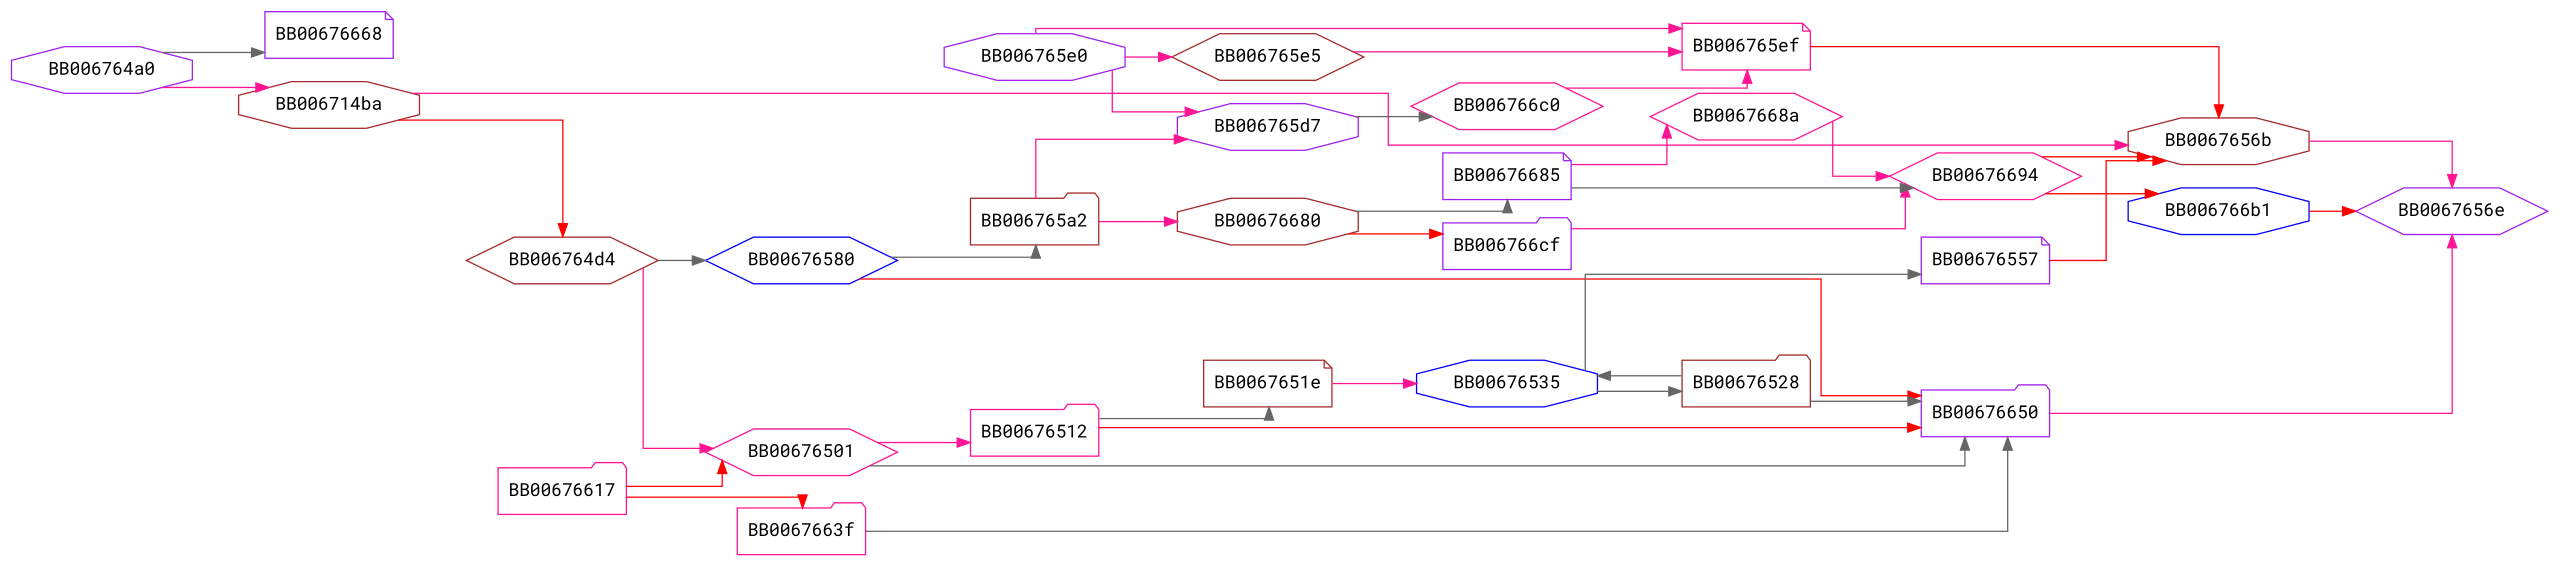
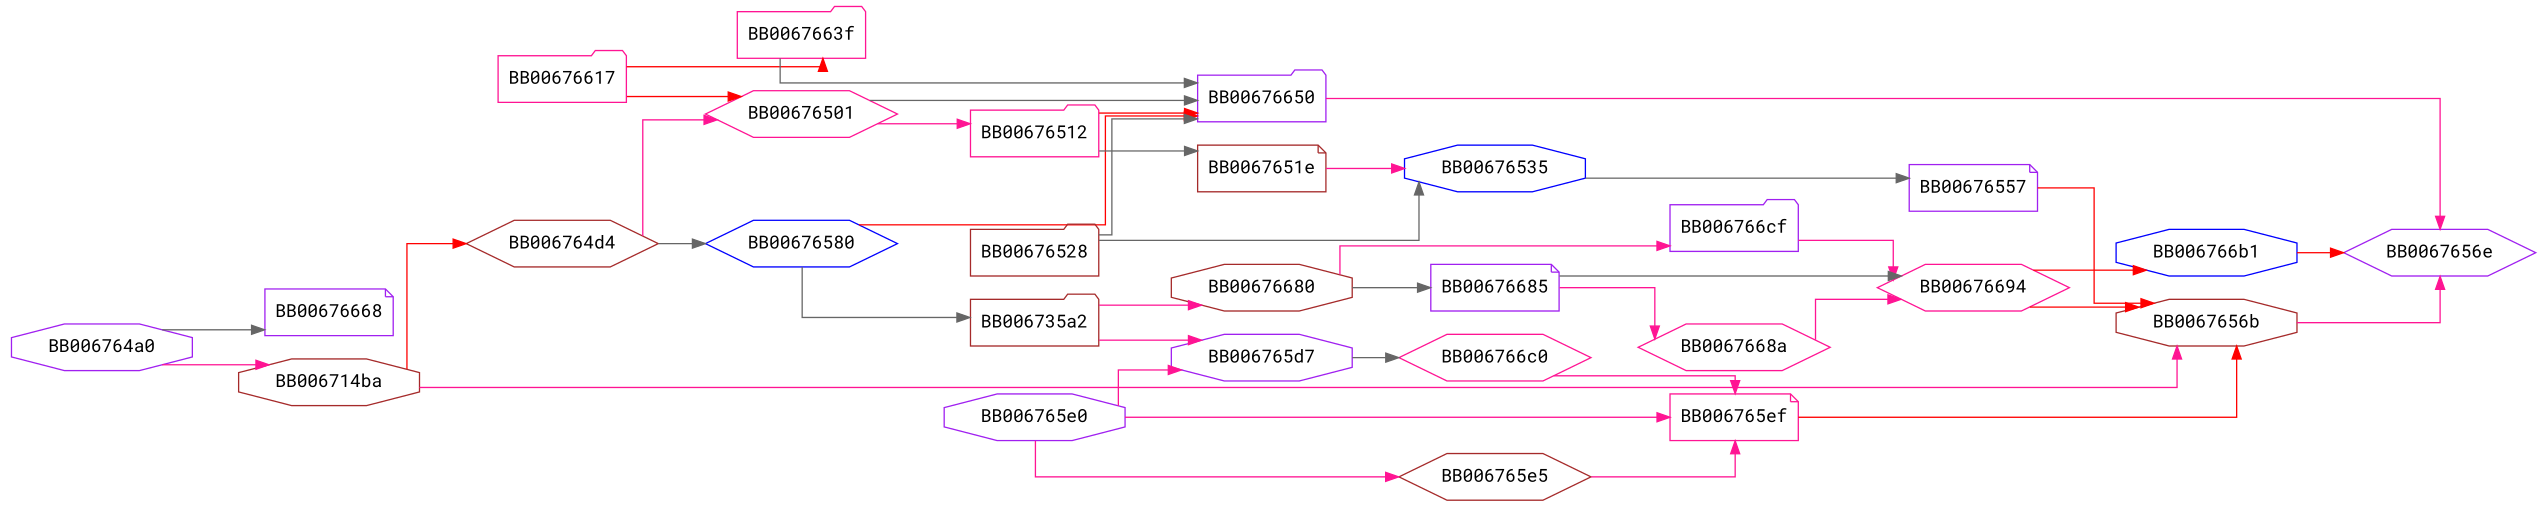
  digraph {
    fontname="Roboto Mono"
    rankdir=LR
    splines=ortho
    node [color=purple fontname="Roboto Mono" shape=octagon]
    edge [color=deeppink fontname="Roboto Mono"]
    BB00676668 [shape=note]
    BB006764a0
    n3 [color=brown label=BB006714ba]
    BB0067656b [color=brown]
    BB006764d4 [color=brown shape=hexagon]
    BB0067656e [shape=hexagon]
    BB00676580 [color=blue shape=hexagon]
    BB00676501 [color=deeppink shape=hexagon]
    BB00676650 [shape=folder]
-   BB006765a2 [color=brown shape=folder]
+   BB006765a2 [color=brown shape=folder label=BB006735a2]
    BB00676512 [color=deeppink shape=folder]
    BB00676680 [color=brown]
    BB006765d7
    BB0067651e [color=brown shape=note]
    BB00676535 [color=blue]
    BB00676528 [color=brown shape=folder]
    BB00676557 [shape=note]
    BB006766cf [shape=folder]
    BB00676685 [shape=note]
    BB006766c0 [color=deeppink shape=hexagon]
    BB00676694 [color=deeppink shape=hexagon]
    BB0067668a [color=deeppink shape=hexagon]
    BB006765ef [color=deeppink shape=note]
    BB006765e0
    BB006765e5 [color=brown shape=hexagon]
    BB00676617 [color=deeppink shape=folder]
    BB0067663f [color=deeppink shape=folder]
    BB006766b1 [color=blue]
    BB006764a0 -> BB00676668 [color=gray40]
    BB006764a0 -> n3
    n3 -> BB0067656b
    n3 -> BB006764d4 [color=red]
    BB0067656b -> BB0067656e
    BB006764d4 -> BB00676580 [color=gray40]
    BB006764d4 -> BB00676501
    BB00676580 -> BB00676650 [color=red]
    BB00676580 -> BB006765a2 [color=gray40]
    BB00676501 -> BB00676650 [color=gray40]
    BB00676501 -> BB00676512
    BB00676650 -> BB0067656e
    BB006765a2 -> BB00676680
    BB006765a2 -> BB006765d7
    BB00676512 -> BB00676650 [color=red]
    BB00676512 -> BB0067651e [color=gray40]
-   BB00676680 -> BB006766cf [color=red]
+   BB00676680 -> BB006766cf
    BB00676680 -> BB00676685 [color=gray40]
    BB006765d7 -> BB006766c0 [color=gray40]
    BB0067651e -> BB00676535
-   BB00676535 -> BB00676528 [color=gray40]
    BB00676535 -> BB00676557 [color=gray40]
    BB00676528 -> BB00676650 [color=gray40]
    BB00676528 -> BB00676535 [color=gray40]
    BB00676557 -> BB0067656b [color=red]
    BB006766cf -> BB00676694
    BB00676685 -> BB00676694 [color=gray40]
    BB00676685 -> BB0067668a
    BB006766c0 -> BB006765ef
    BB00676694 -> BB0067656b [color=red]
    BB00676694 -> BB006766b1 [color=red]
    BB0067668a -> BB00676694
    BB006765ef -> BB0067656b [color=red]
    BB006765e0 -> BB006765d7
    BB006765e0 -> BB006765ef
    BB006765e0 -> BB006765e5
    BB006765e5 -> BB006765ef
    BB00676617 -> BB00676501 [color=red]
    BB00676617 -> BB0067663f [color=red]
    BB0067663f -> BB00676650 [color=gray40]
    BB006766b1 -> BB0067656e [color=red]
  }
